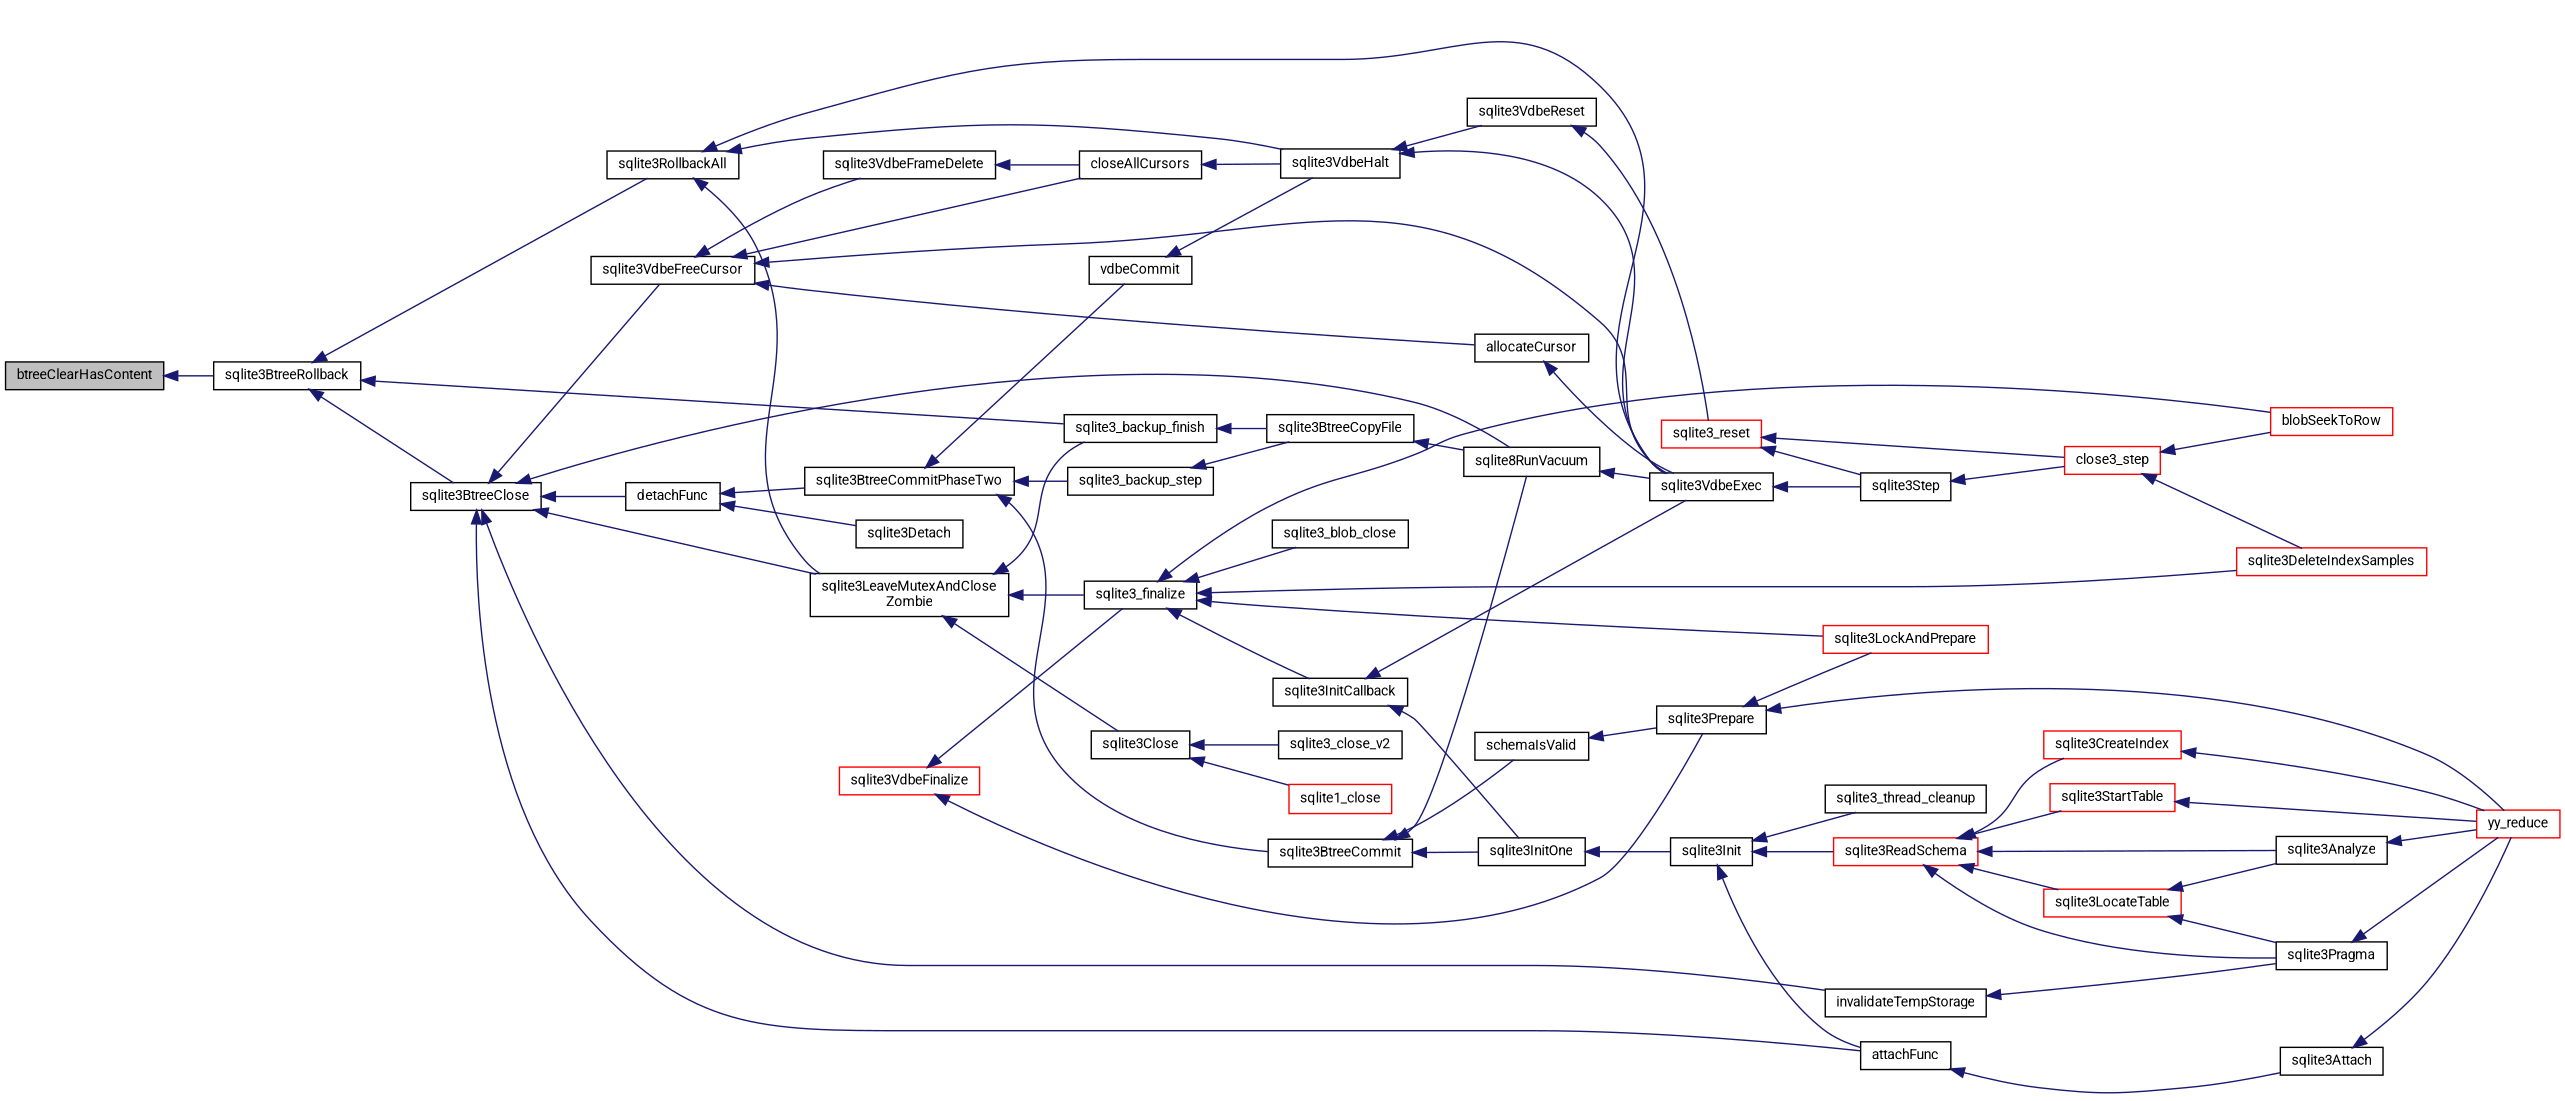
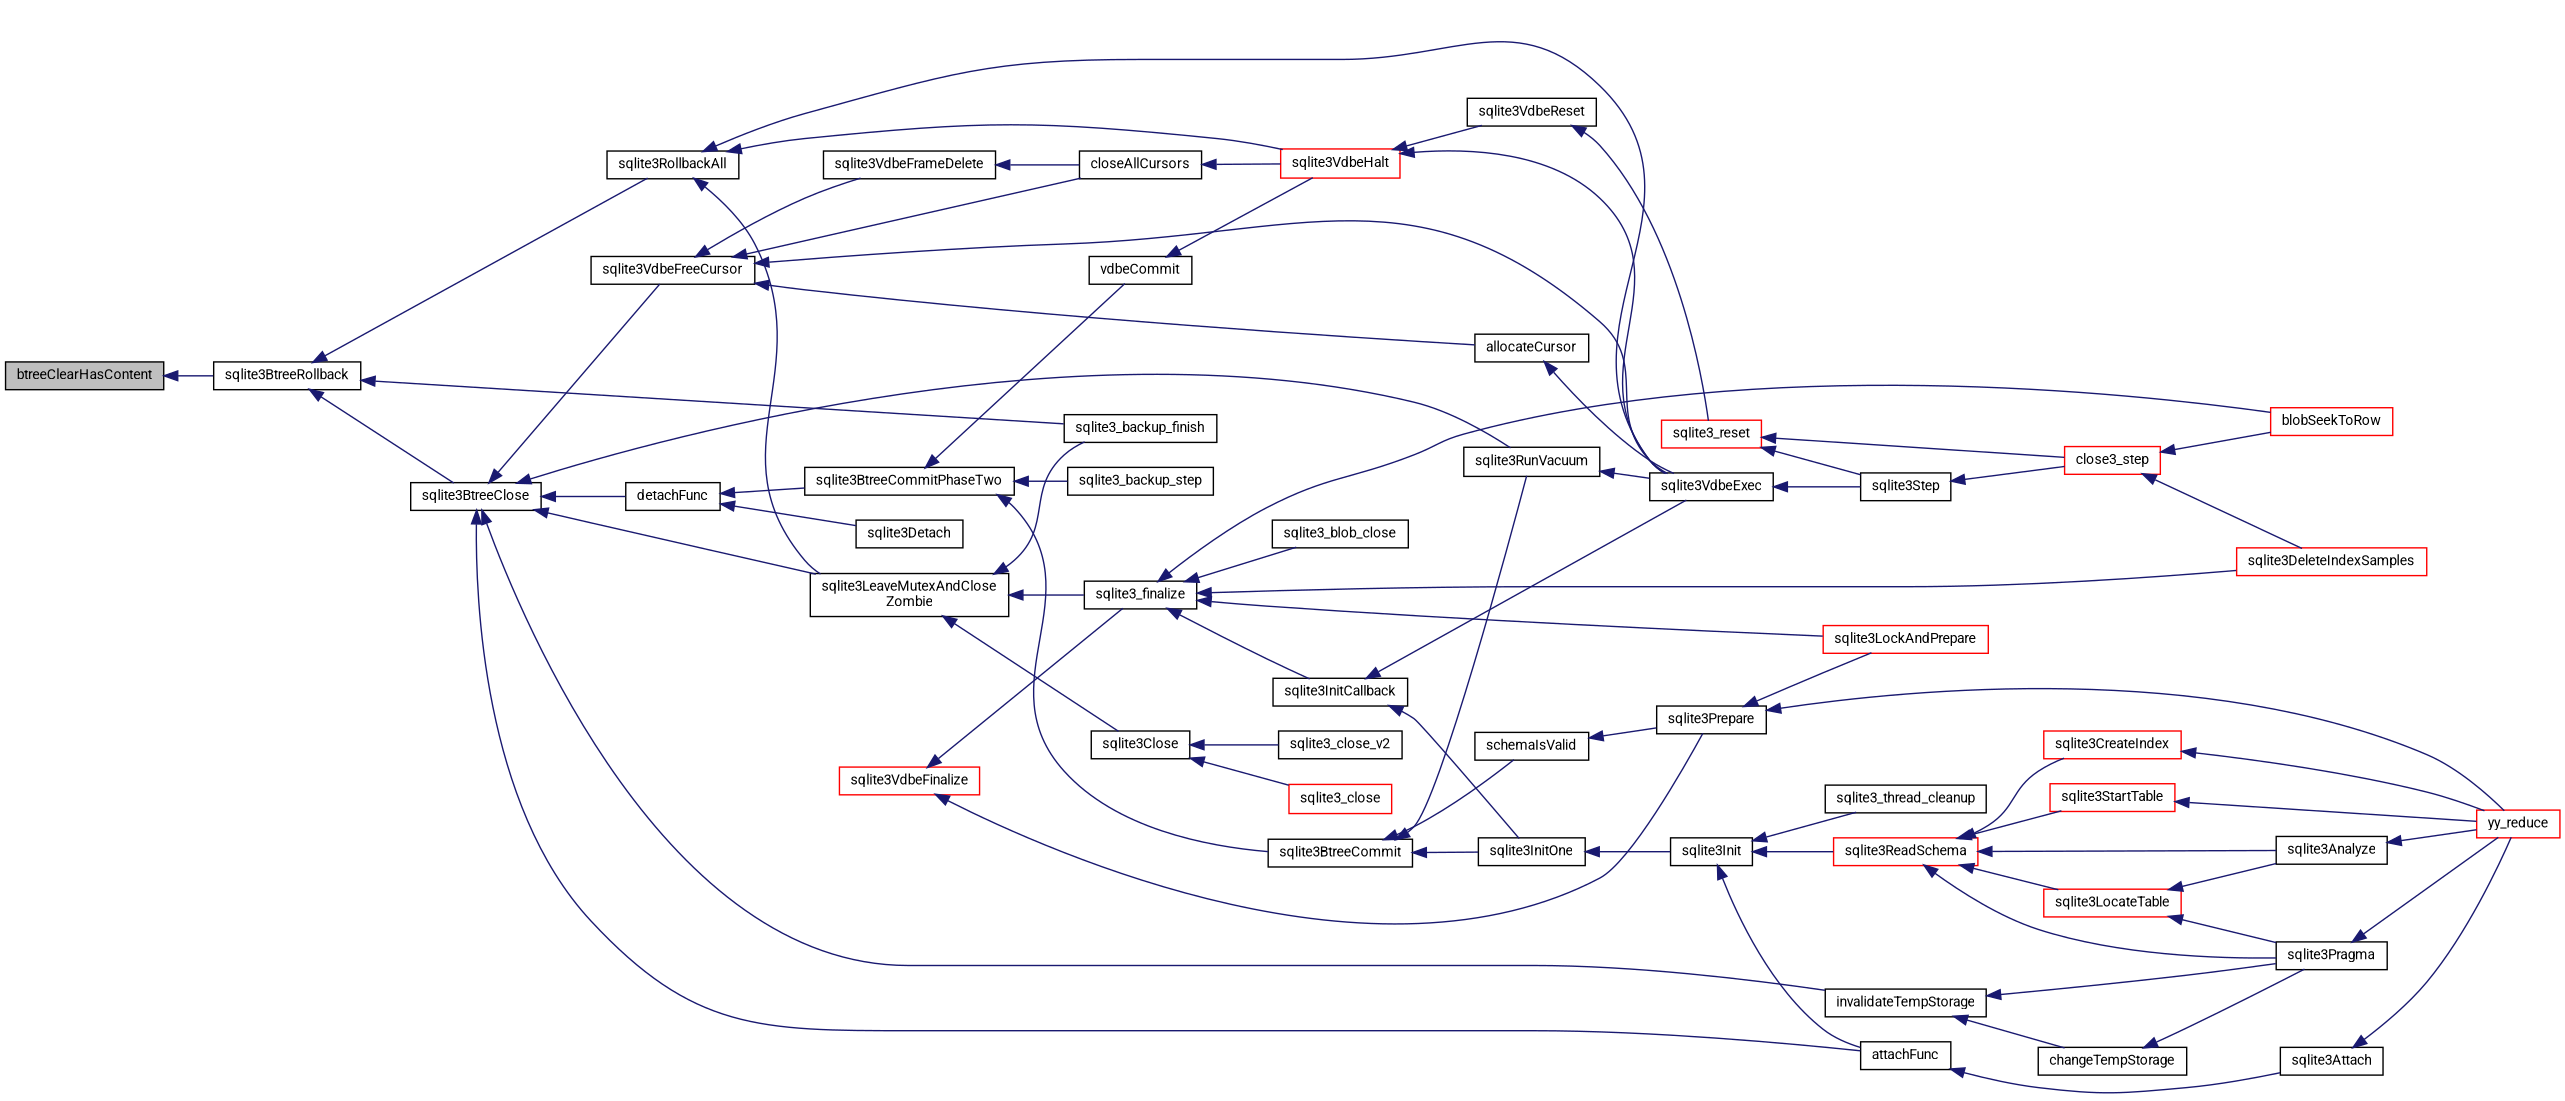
  digraph {
    fontname=Roboto
    rankdir=LR
    node [color=black fillcolor=white fontname=Roboto fontsize=10 shape=record style=filled]
    edge [color=midnightblue dir=back fontname=Roboto fontsize=10 labelfontname=FreeSans labelfontsize=10 style=solid]
    n1 [fillcolor=grey75 fontcolor=black height=0.2 label=btreeClearHasContent width=0.4]
    n2 [height=0.2 label=sqlite3BtreeRollback width=0.4]
    n3 [height=0.2 label=sqlite3BtreeCommitPhaseTwo width=0.4]
    n4 [height=0.2 label=sqlite3BtreeCommit width=0.4]
    n5 [height=0.2 label=sqlite3_backup_step width=0.4]
    n6 [height=0.2 label=vdbeCommit width=0.4]
    n7 [height=0.2 label=sqlite3BtreeClose width=0.4]
    n8 [height=0.2 label=sqlite3_backup_finish width=0.4]
    n9 [height=0.2 label=sqlite3RollbackAll width=0.4]
    n10 [height=0.2 label=sqlite3InitOne width=0.4]
    n11 [height=0.2 label=schemaIsValid width=0.4]
-   n12 [height=0.2 label=sqlite8RunVacuum width=0.4]
-   n13 [height=0.2 label=sqlite3BtreeCopyFile width=0.4]
-   n14 [height=0.2 label=sqlite3VdbeHalt width=0.4]
+   n12 [height=0.2 label=sqlite3RunVacuum width=0.4]
+   n14 [color=red height=0.2 label=sqlite3VdbeHalt width=0.4]
    n15 [height=0.2 label=sqlite3Init width=0.4]
    n16 [height=0.2 label=sqlite3Prepare width=0.4]
    n17 [height=0.2 label=sqlite3VdbeExec width=0.4]
    n18 [height=0.2 label=attachFunc width=0.4]
    n19 [color=red height=0.2 label=sqlite3ReadSchema width=0.4]
    n20 [height=0.2 label=sqlite3_thread_cleanup width=0.4]
    n21 [height=0.2 label=sqlite3Attach width=0.4]
    n22 [height=0.2 label=sqlite3Analyze width=0.4]
    n23 [color=red height=0.2 label=sqlite3LocateTable width=0.4]
    n24 [height=0.2 label=sqlite3Pragma width=0.4]
    n25 [color=red height=0.2 label=sqlite3StartTable width=0.4]
    n26 [color=red height=0.2 label=sqlite3CreateIndex width=0.4]
    n27 [color=red height=0.2 label=yy_reduce width=0.4]
    n28 [color=red height=0.2 label=sqlite3LockAndPrepare width=0.4]
    n29 [height=0.2 label=sqlite3Step width=0.4]
    n30 [color=red height=0.2 label=close3_step width=0.4]
    n31 [color=red height=0.2 label=blobSeekToRow width=0.4]
    n32 [color=red height=0.2 label=sqlite3DeleteIndexSamples width=0.4]
    n33 [height=0.2 label=sqlite3VdbeReset width=0.4]
    n34 [color=red height=0.2 label=sqlite3_reset width=0.4]
    n35 [color=red height=0.2 label=sqlite3VdbeFinalize width=0.4]
    n36 [height=0.2 label=sqlite3_finalize width=0.4]
    n37 [height=0.2 label=sqlite3_blob_close width=0.4]
    n38 [height=0.2 label=sqlite3InitCallback width=0.4]
    n39 [height=0.2 label=sqlite3VdbeFreeCursor width=0.4]
    n40 [height=0.2 label=detachFunc width=0.4]
    n41 [height=0.2 label=invalidateTempStorage width=0.4]
    n42 [height=0.2 label="sqlite3LeaveMutexAndClose\lZombie" width=0.4]
    n43 [height=0.2 label=sqlite3VdbeFrameDelete width=0.4]
    n44 [height=0.2 label=closeAllCursors width=0.4]
    n45 [height=0.2 label=allocateCursor width=0.4]
    n46 [height=0.2 label=sqlite3Detach width=0.4]
+   n47 [height=0.2 label=changeTempStorage width=0.4]
    n48 [height=0.2 label=sqlite3Close width=0.4]
-   n49 [color=red height=0.2 label=sqlite1_close width=0.4]
+   n49 [color=red height=0.2 label=sqlite3_close width=0.4]
    n50 [height=0.2 label=sqlite3_close_v2 width=0.4]
    n1 -> n2
    n2 -> n7
    n2 -> n8
    n2 -> n9
    n3 -> n4
    n3 -> n5
    n3 -> n6
    n4 -> n10
    n4 -> n11
    n4 -> n12
-   n5 -> n13
    n6 -> n14
    n7 -> n12
    n7 -> n18
    n7 -> n39
    n7 -> n40
    n7 -> n41
    n7 -> n42
-   n8 -> n13
    n9 -> n14
    n9 -> n17
    n9 -> n42
    n10 -> n15
    n11 -> n16
    n12 -> n17
-   n13 -> n12
    n14 -> n17
    n14 -> n33
    n15 -> n18
    n15 -> n19
    n15 -> n20
    n16 -> n27
    n16 -> n28
    n17 -> n29
    n18 -> n21
    n19 -> n22
    n19 -> n23
    n19 -> n24
    n19 -> n25
    n19 -> n26
    n21 -> n27
    n22 -> n27
    n23 -> n22
    n23 -> n24
    n24 -> n27
    n25 -> n27
    n26 -> n27
    n29 -> n30
    n30 -> n31
    n30 -> n32
    n33 -> n34
    n34 -> n29
    n34 -> n30
    n35 -> n16
    n35 -> n36
    n36 -> n28
    n36 -> n31
    n36 -> n32
    n36 -> n37
    n36 -> n38
    n38 -> n10
    n38 -> n17
    n39 -> n17
    n39 -> n43
    n39 -> n44
    n39 -> n45
    n40 -> n3
    n40 -> n46
    n41 -> n24
+   n41 -> n47
    n42 -> n8
    n42 -> n36
    n42 -> n48
    n43 -> n44
    n44 -> n14
    n45 -> n17
+   n47 -> n24
    n48 -> n49
    n48 -> n50
  }
